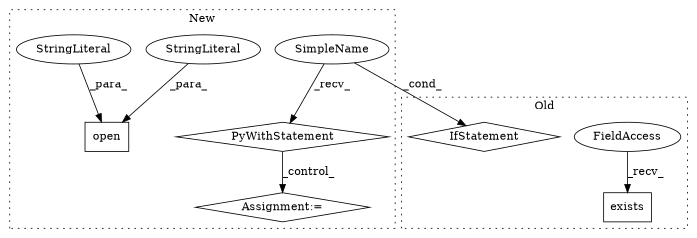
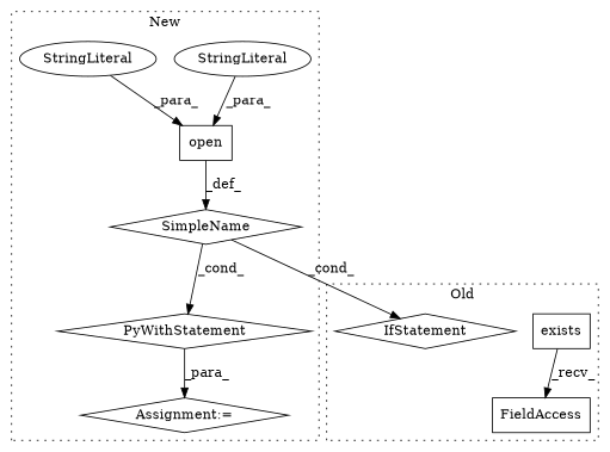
  digraph {
    node [a=32 shape=box]
    n1 [l="7,1" label=exists s="2172,2201"]
-   n2 [a=22 l=7 label=FieldAccess s=2164 shape=ellipse]
+   n2 [a=22 l=7 label=FieldAccess s=2164]
    n3 [a=25 l="4,2" label=IfStatement s="2159,2202" shape=diamond]
    n4 [l="5,1" label=open s="929,963"]
    n5 [a=104 l="10,2" label=PyWithStatement s="919,964" shape=diamond]
-   n6 [a=42 label=SimpleName shape=ellipse]
+   n6 [a=42 label=SimpleName shape=diamond]
    n7 [a=7 l="57,2" label="Assignment:=" s="1000,1082" shape=diamond]
    n8 [a=45 l=25 label=StringLiteral s=934 shape=ellipse]
    n9 [a=45 l=3 label=StringLiteral s=960 shape=ellipse]
    subgraph cluster_1 {
      label=Old
      style=dotted
      n1
      n2
      n3
    }
    subgraph cluster_2 {
      label=New
      style=dotted
      n4
      n5
      n6
      n7
      n8
      n9
    }
-   n2 -> n1 [label=_recv_]
-   n5 -> n7 [label=_control_]
+   n1 -> n2 [label=_recv_]
+   n4 -> n6 [label=_def_]
+   n5 -> n7 [label=_para_]
    n6 -> n3 [label=_cond_]
-   n6 -> n5 [label=_recv_]
+   n6 -> n5 [label=_cond_]
    n8 -> n4 [label=_para_]
    n9 -> n4 [label=_para_]
  }
